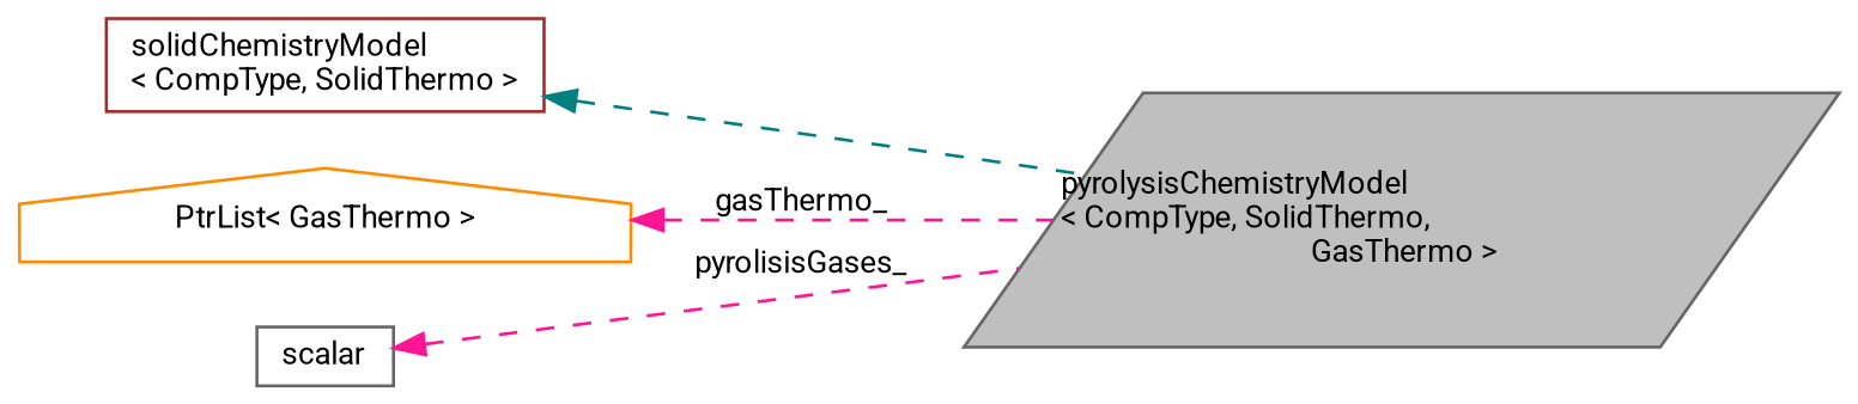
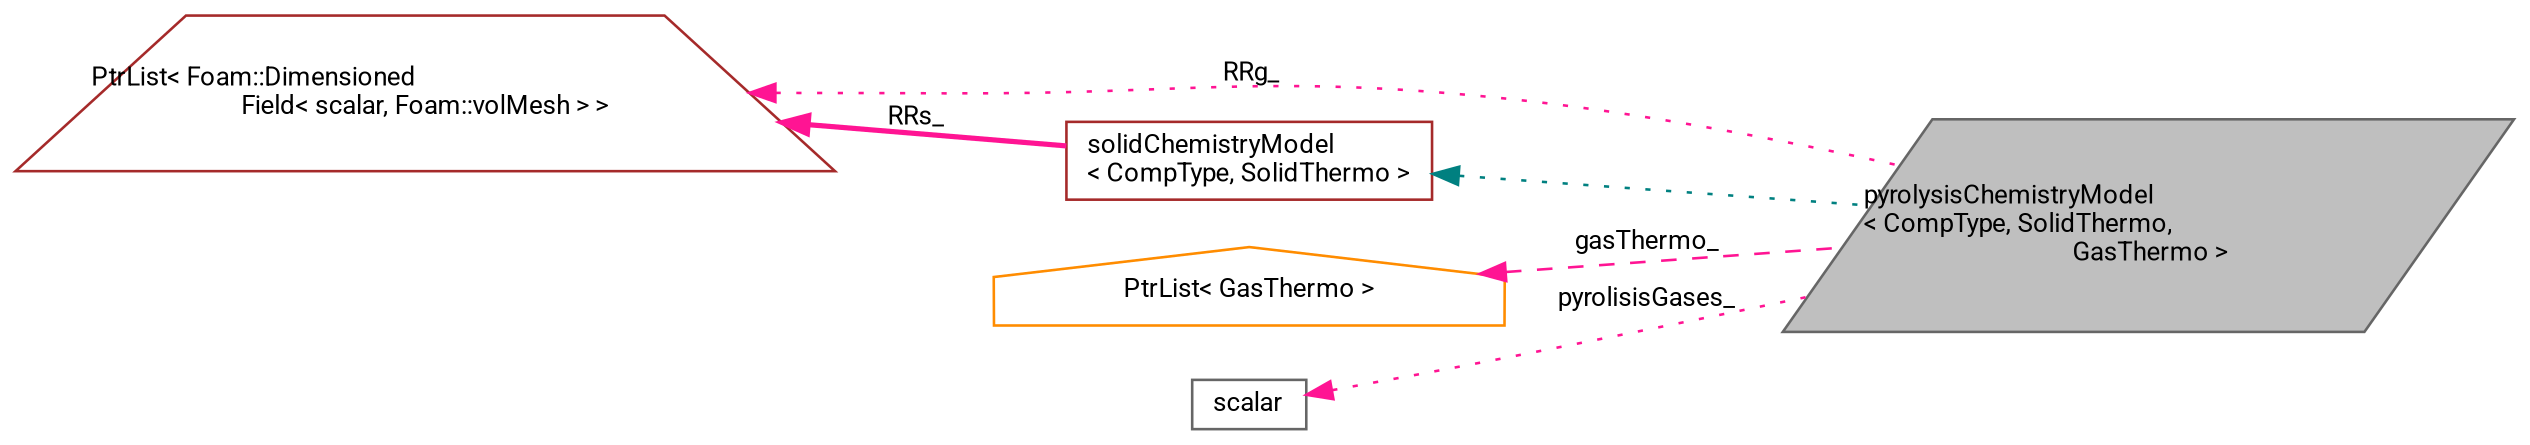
  digraph {
    fontname=Roboto
    rankdir=LR
    node [color=gray40 fontname=Roboto fontsize=10 shape=box]
    edge [color=deeppink dir=back fontname=Roboto fontsize=10 labelfontname=FreeSans labelfontsize=10 style=dotted]
    n1 [fillcolor=grey75 fontcolor=black height=0.2 label="pyrolysisChemistryModel\l\< CompType, SolidThermo,\l GasThermo \>" shape=parallelogram style=filled width=0.4]
    n2 [color=brown height=0.2 label="solidChemistryModel\l\< CompType, SolidThermo \>" width=0.4]
+   n3 [color=brown height=0.2 label="PtrList\< Foam::Dimensioned\lField\< scalar, Foam::volMesh \> \>" shape=trapezium width=0.4]
    n4 [color=darkorange height=0.2 label="PtrList\< GasThermo \>" shape=house width=0.4]
    n5 [height=0.2 label=scalar width=0.4]
-   n2 -> n1 [color=teal style=dashed]
+   n2 -> n1 [color=teal]
+   n3 -> n1 [label=" RRg_"]
+   n3 -> n2 [label=" RRs_" style=bold]
    n4 -> n1 [label=" gasThermo_" style=dashed]
-   n5 -> n1 [label=" pyrolisisGases_" style=dashed]
+   n5 -> n1 [label=" pyrolisisGases_"]
  }
